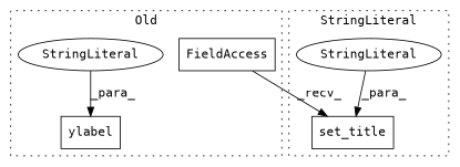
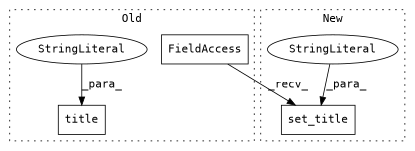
  digraph {
    fontname="DejaVu Sans Mono"
    node [a=32 fontname="DejaVu Sans Mono" shape=box]
    edge [fontname="DejaVu Sans Mono"]
-   n1 [l="7,1" label=ylabel s="1800,1837"]
+   n1 [l="7,1" label=title s="1800,1837"]
    n2 [a=45 l=30 label=StringLiteral s=1807 shape=ellipse]
    n3 [a=22 l=10 label=FieldAccess s=1782]
    n4 [l="10,1" label=set_title s="590,618"]
    n5 [a=45 l=18 label=StringLiteral s=600 shape=ellipse]
    subgraph cluster_1 {
      label=Old
      style=dotted
      n1
      n2
      n3
    }
    subgraph cluster_2 {
-     label=StringLiteral
+     label=New
      style=dotted
      n4
      n5
    }
    n2 -> n1 [label=_para_]
    n3 -> n4 [label=_recv_]
    n5 -> n4 [label=_para_]
  }
